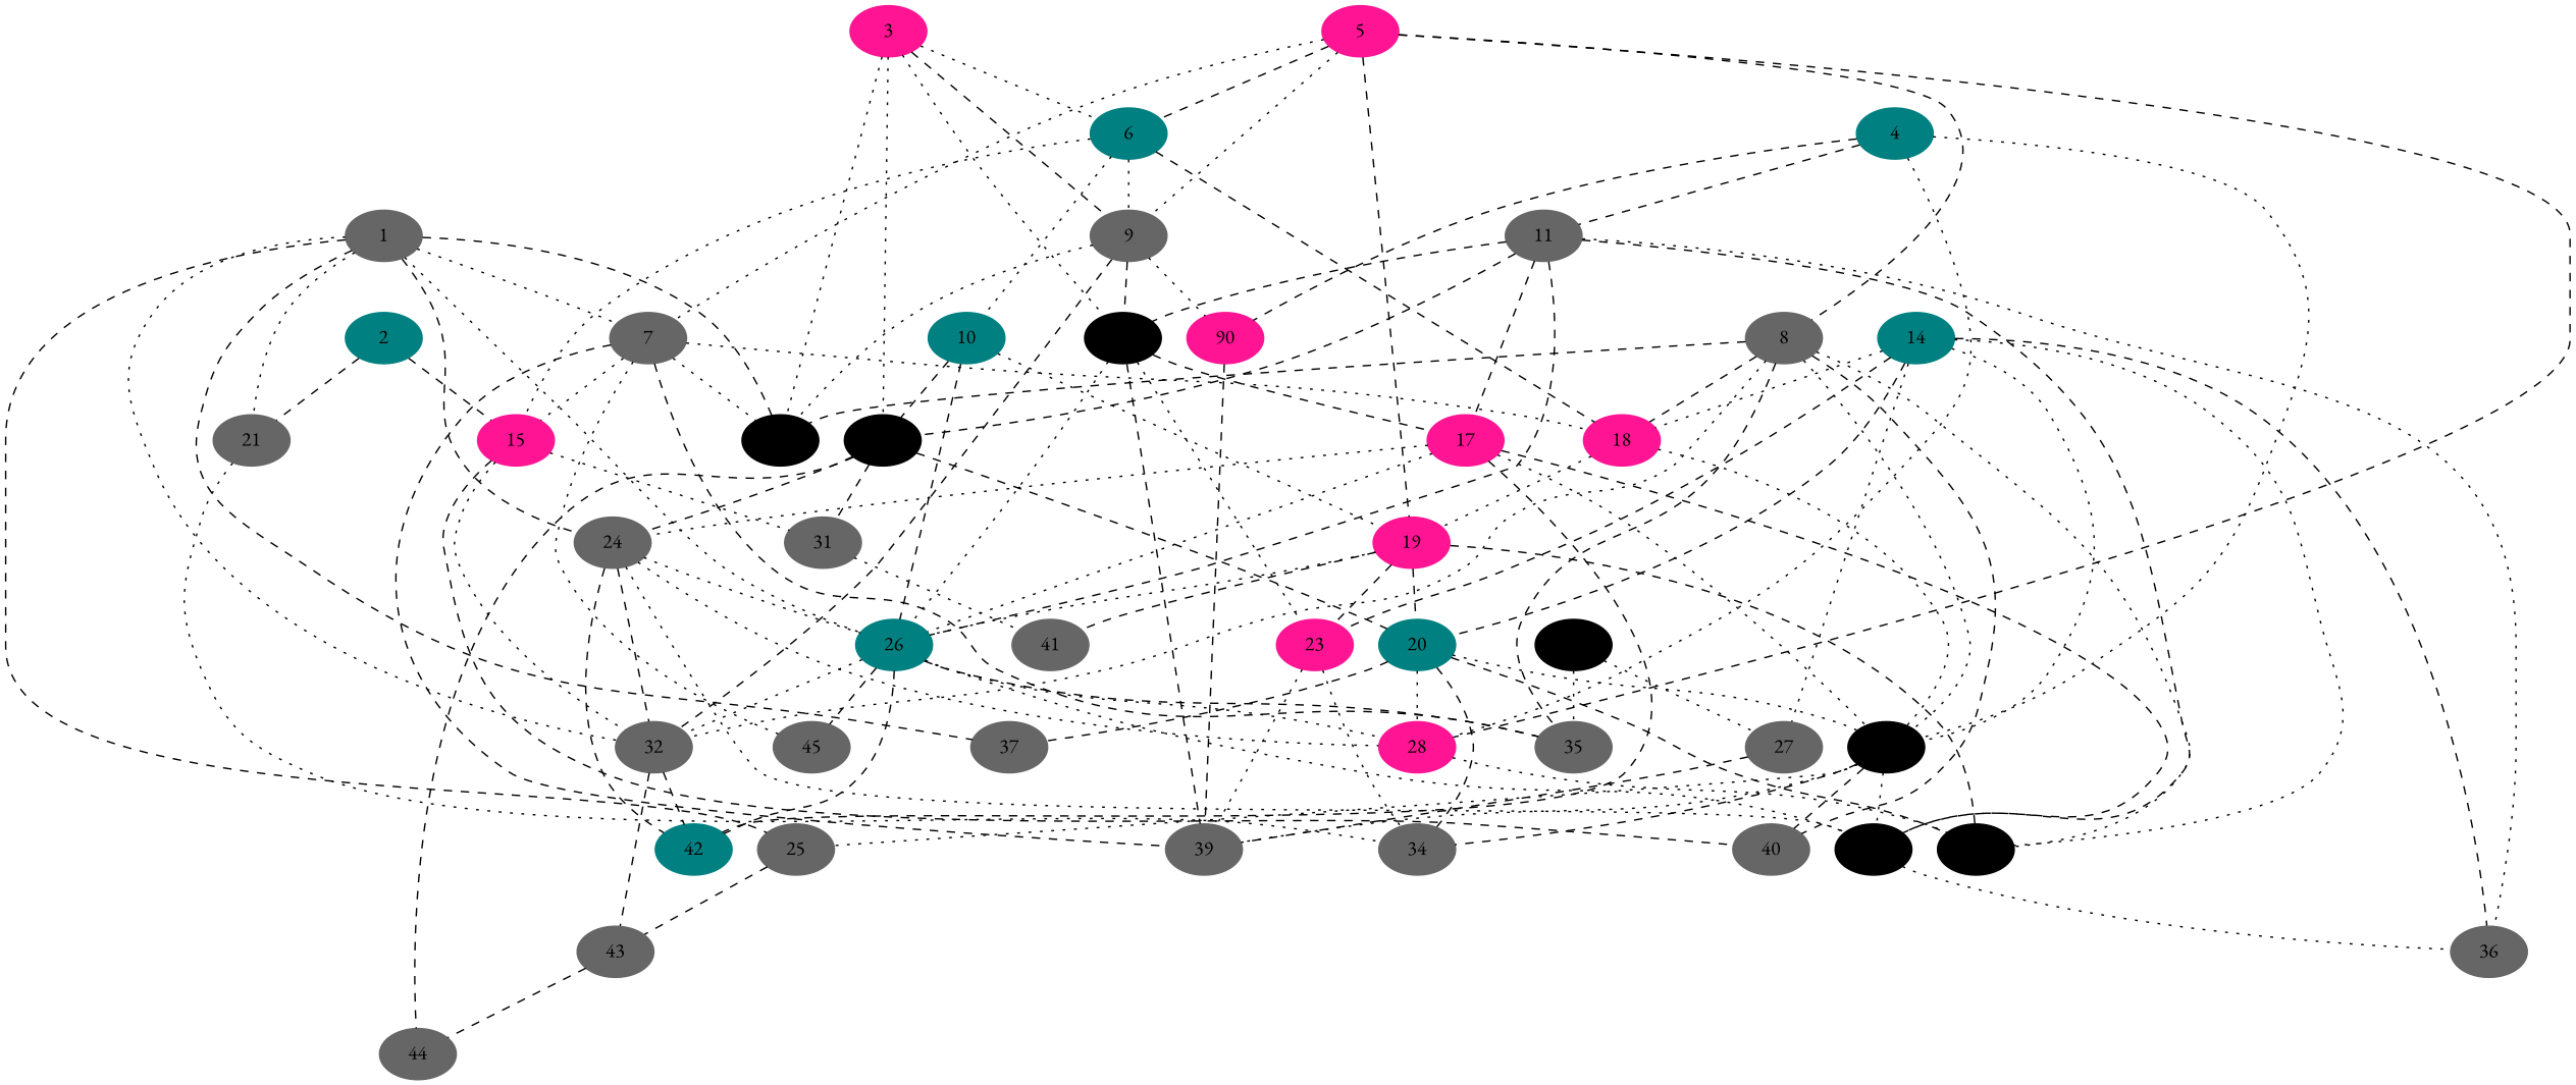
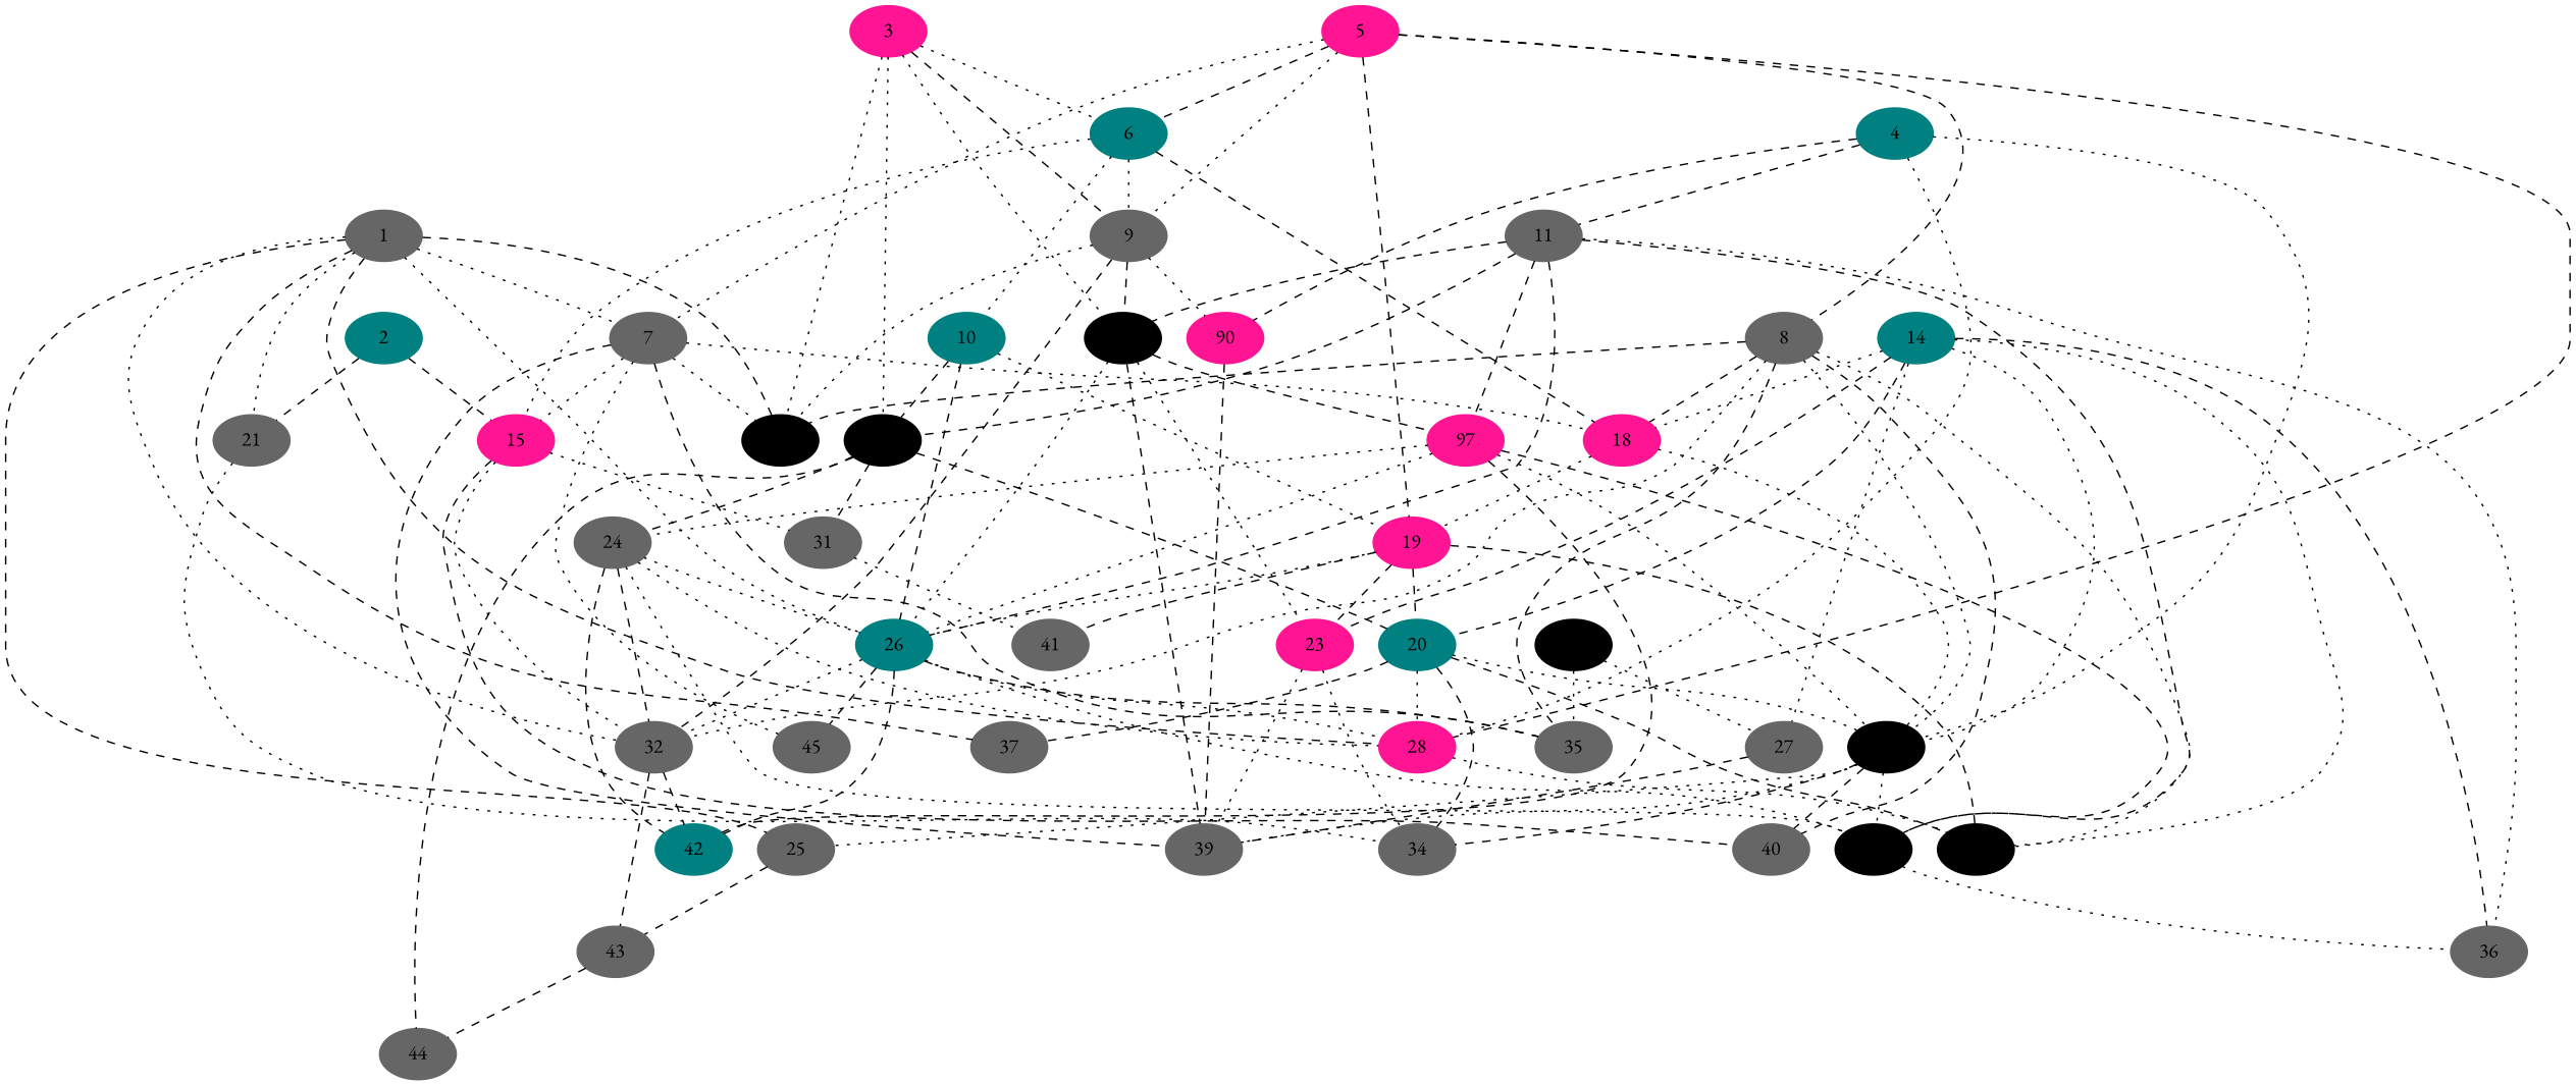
  graph {
    fontname="EB Garamond"
    node [color=gray40 fontname="EB Garamond" style=filled]
    edge [fontname="EB Garamond" style=dashed weight=1.0]
    1
    7
    21
    24
    25
    26 [color=teal]
    32
    37
    38 [color=black]
    15 [color=deeppink]
    18 [color=deeppink]
    35
    39
    45
    19 [color=deeppink]
    33 [color=black]
    23 [color=deeppink]
    20 [color=teal]
    41
    34
    28 [color=deeppink]
    29 [color=black]
    42 [color=teal]
    43
    2 [color=teal]
    40
    31
    3 [color=deeppink]
    6 [color=teal]
    9
    12 [color=black]
    13 [color=black]
    10 [color=teal]
    n34 [color=deeppink label=90]
-   17 [color=deeppink]
+   17 [color=deeppink label=97]
    44
    4 [color=teal]
    11
    22 [color=black]
    36
    5 [color=deeppink]
    8
    14 [color=teal]
    27
    16 [color=black]
    1 -- 7 [style=dotted weight=2.0]
    1 -- 21 [style=dotted]
-   1 -- 24 [weight=2.0]
+   1 -- 28 [weight=2.0]
    1 -- 25
    1 -- 26 [style=dotted]
    1 -- 32 [style=dotted]
    1 -- 37
    1 -- 38
    7 -- 38 [style=dotted]
    7 -- 15 [style=dotted]
    7 -- 18 [style=dotted weight=3.0]
    7 -- 35 [weight=2.0]
    7 -- 39
    7 -- 45 [style=dotted]
    21 -- 34 [style=dotted]
    24 -- 26 [style=dotted]
    24 -- 32 [weight=2.0]
    24 -- 28 [style=dotted]
    24 -- 29 [style=dotted]
    24 -- 42
    25 -- 43
    26 -- 32 [style=dotted]
    26 -- 35
    26 -- 45
    26 -- 28 [style=dotted]
    26 -- 29 [style=dotted]
    26 -- 42
    32 -- 42
    32 -- 43
    15 -- 32 [style=dotted]
    15 -- 40
    15 -- 31 [style=dotted]
    18 -- 19 [style=dotted]
    18 -- 22 [style=dotted weight=2.0]
    19 -- 26 [style=dotted]
    19 -- 33
    19 -- 23
    19 -- 20
    19 -- 41
    23 -- 39 [style=dotted]
    23 -- 34 [style=dotted]
    20 -- 37
    20 -- 33 [weight=3.0]
    20 -- 34
    20 -- 28 [style=dotted]
    20 -- 22 [style=dotted]
    28 -- 33 [style=dotted]
    29 -- 36 [style=dotted]
    43 -- 44
    2 -- 21
    2 -- 15
    31 -- 41 [style=dotted]
    3 -- 38 [style=dotted]
    3 -- 6 [style=dotted]
    3 -- 9
    3 -- 12 [style=dotted]
    3 -- 13 [style=dotted]
    6 -- 15 [style=dotted]
    6 -- 18
    6 -- 9 [style=dotted]
    6 -- 10 [style=dotted]
    9 -- 32 [weight=2.0]
    9 -- 38 [style=dotted]
    9 -- 12
    9 -- n34 [style=dotted]
    12 -- 26 [style=dotted]
    12 -- 39
    12 -- 23 [style=dotted]
    12 -- 17
    13 -- 24
    13 -- 20
    13 -- 31
    13 -- 44
    10 -- 26
    10 -- 19 [style=dotted]
    10 -- 13
    n34 -- 39
    17 -- 24 [style=dotted]
    17 -- 26 [style=dotted]
    17 -- 29
    17 -- 42
    17 -- 22 [style=dotted]
    4 -- 28 [style=dotted]
    4 -- n34
    4 -- 11
    4 -- 22 [style=dotted]
    11 -- 26
    11 -- 29
    11 -- 12 [weight=2.0]
    11 -- 13
    11 -- 17
    11 -- 36 [style=dotted weight=2.0]
    22 -- 25 [style=dotted]
    22 -- 39 [style=dotted]
    22 -- 34
    22 -- 29 [style=dotted]
    22 -- 40
    5 -- 7 [style=dotted]
    5 -- 19
    5 -- 28
    5 -- 6
    5 -- 9 [style=dotted]
    5 -- 8
    8 -- 32 [style=dotted]
    8 -- 38
    8 -- 18
    8 -- 35
    8 -- 33 [style=dotted]
    8 -- 40
    8 -- 22 [style=dotted]
    14 -- 18 [style=dotted]
    14 -- 33 [style=dotted]
    14 -- 23
    14 -- 20
    14 -- 22 [style=dotted]
    14 -- 36
    14 -- 27 [style=dotted]
    27 -- 39
    16 -- 35 [style=dotted]
    16 -- 27 [style=dotted]
  }
